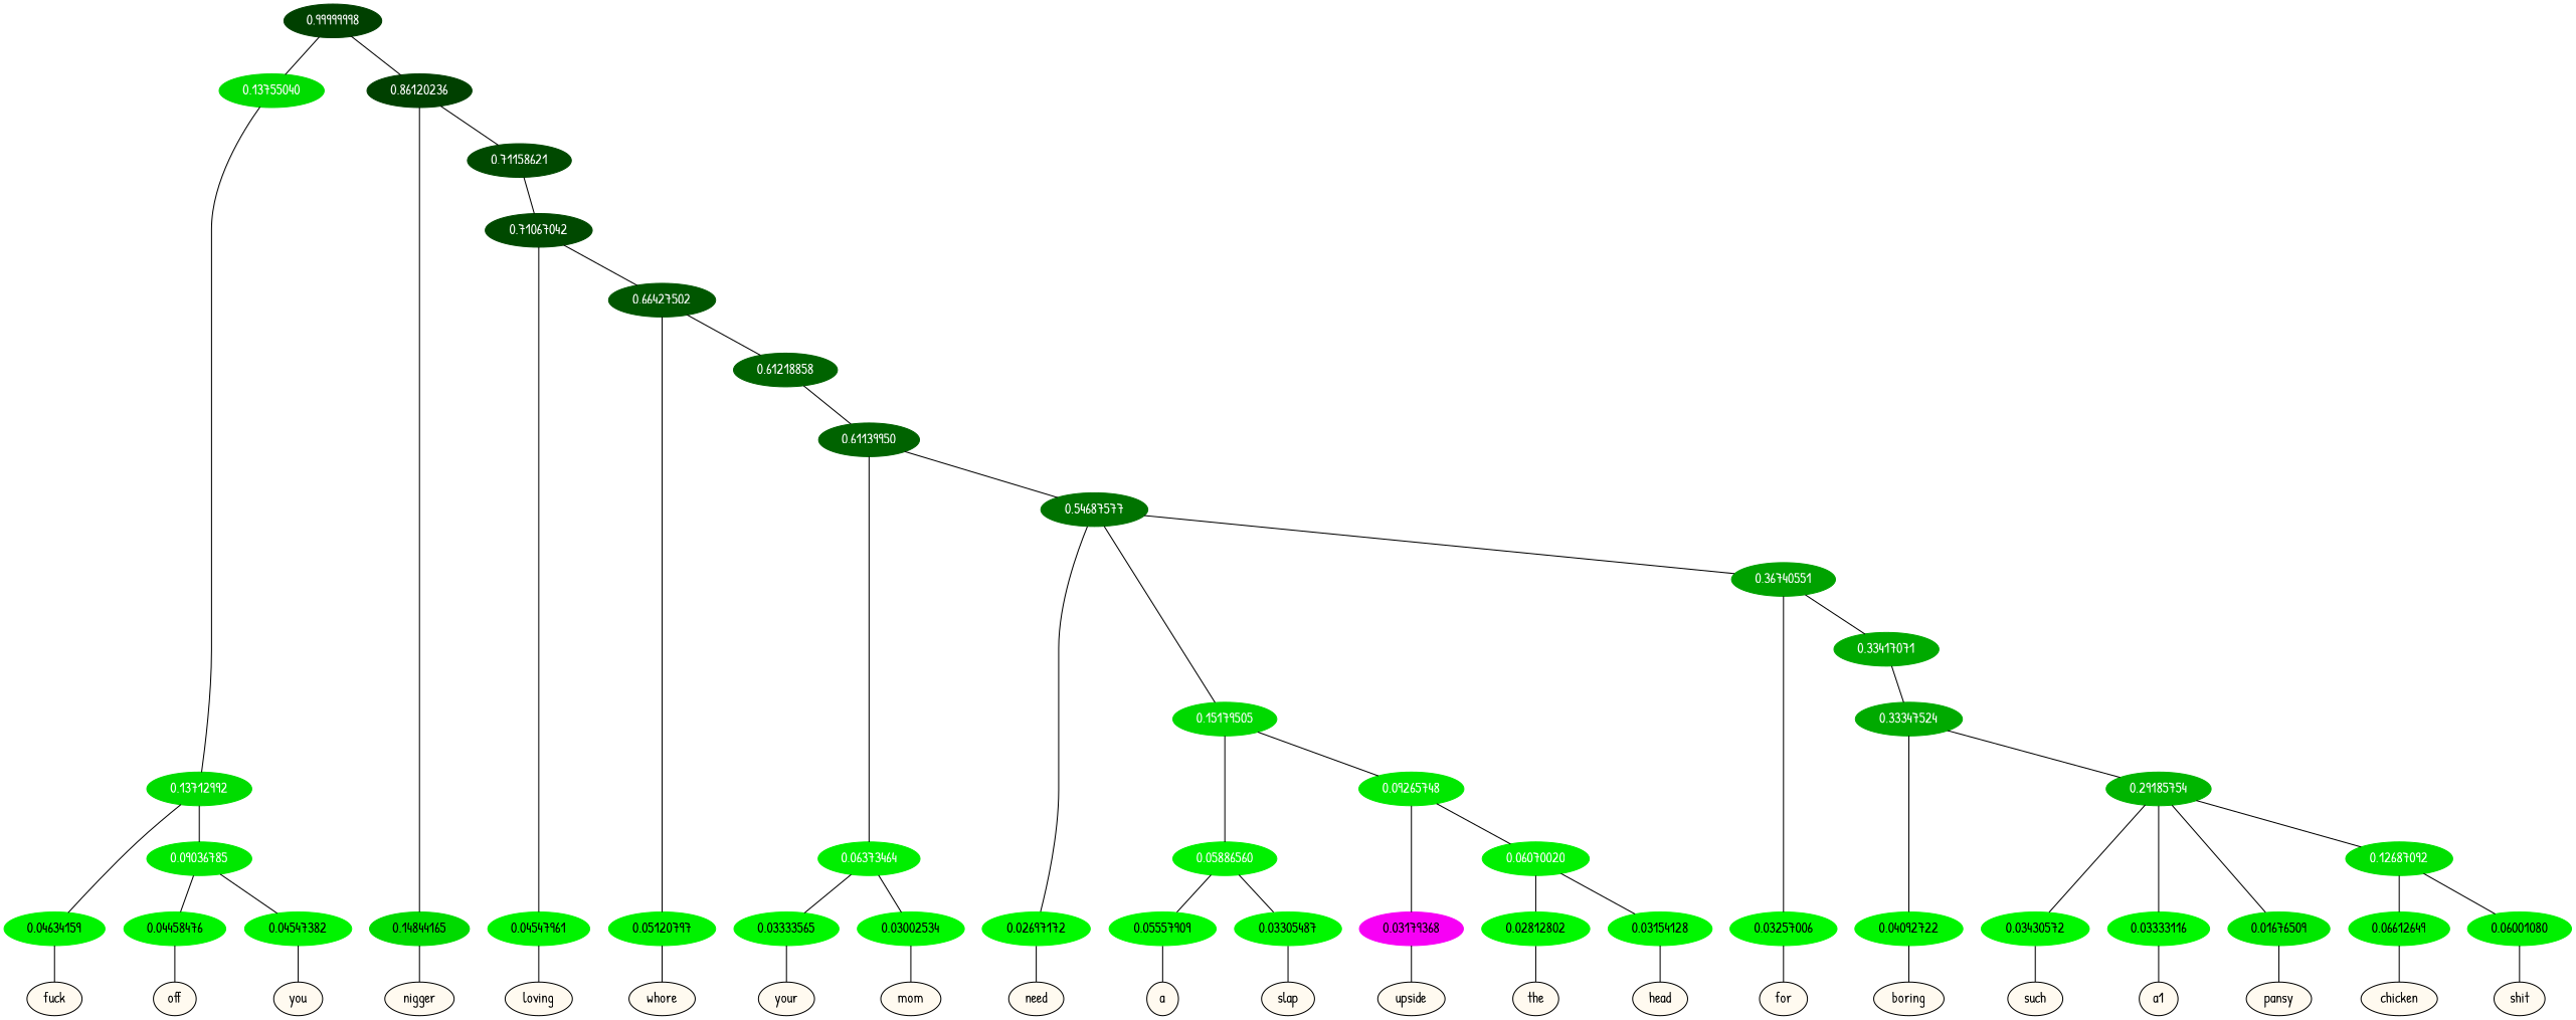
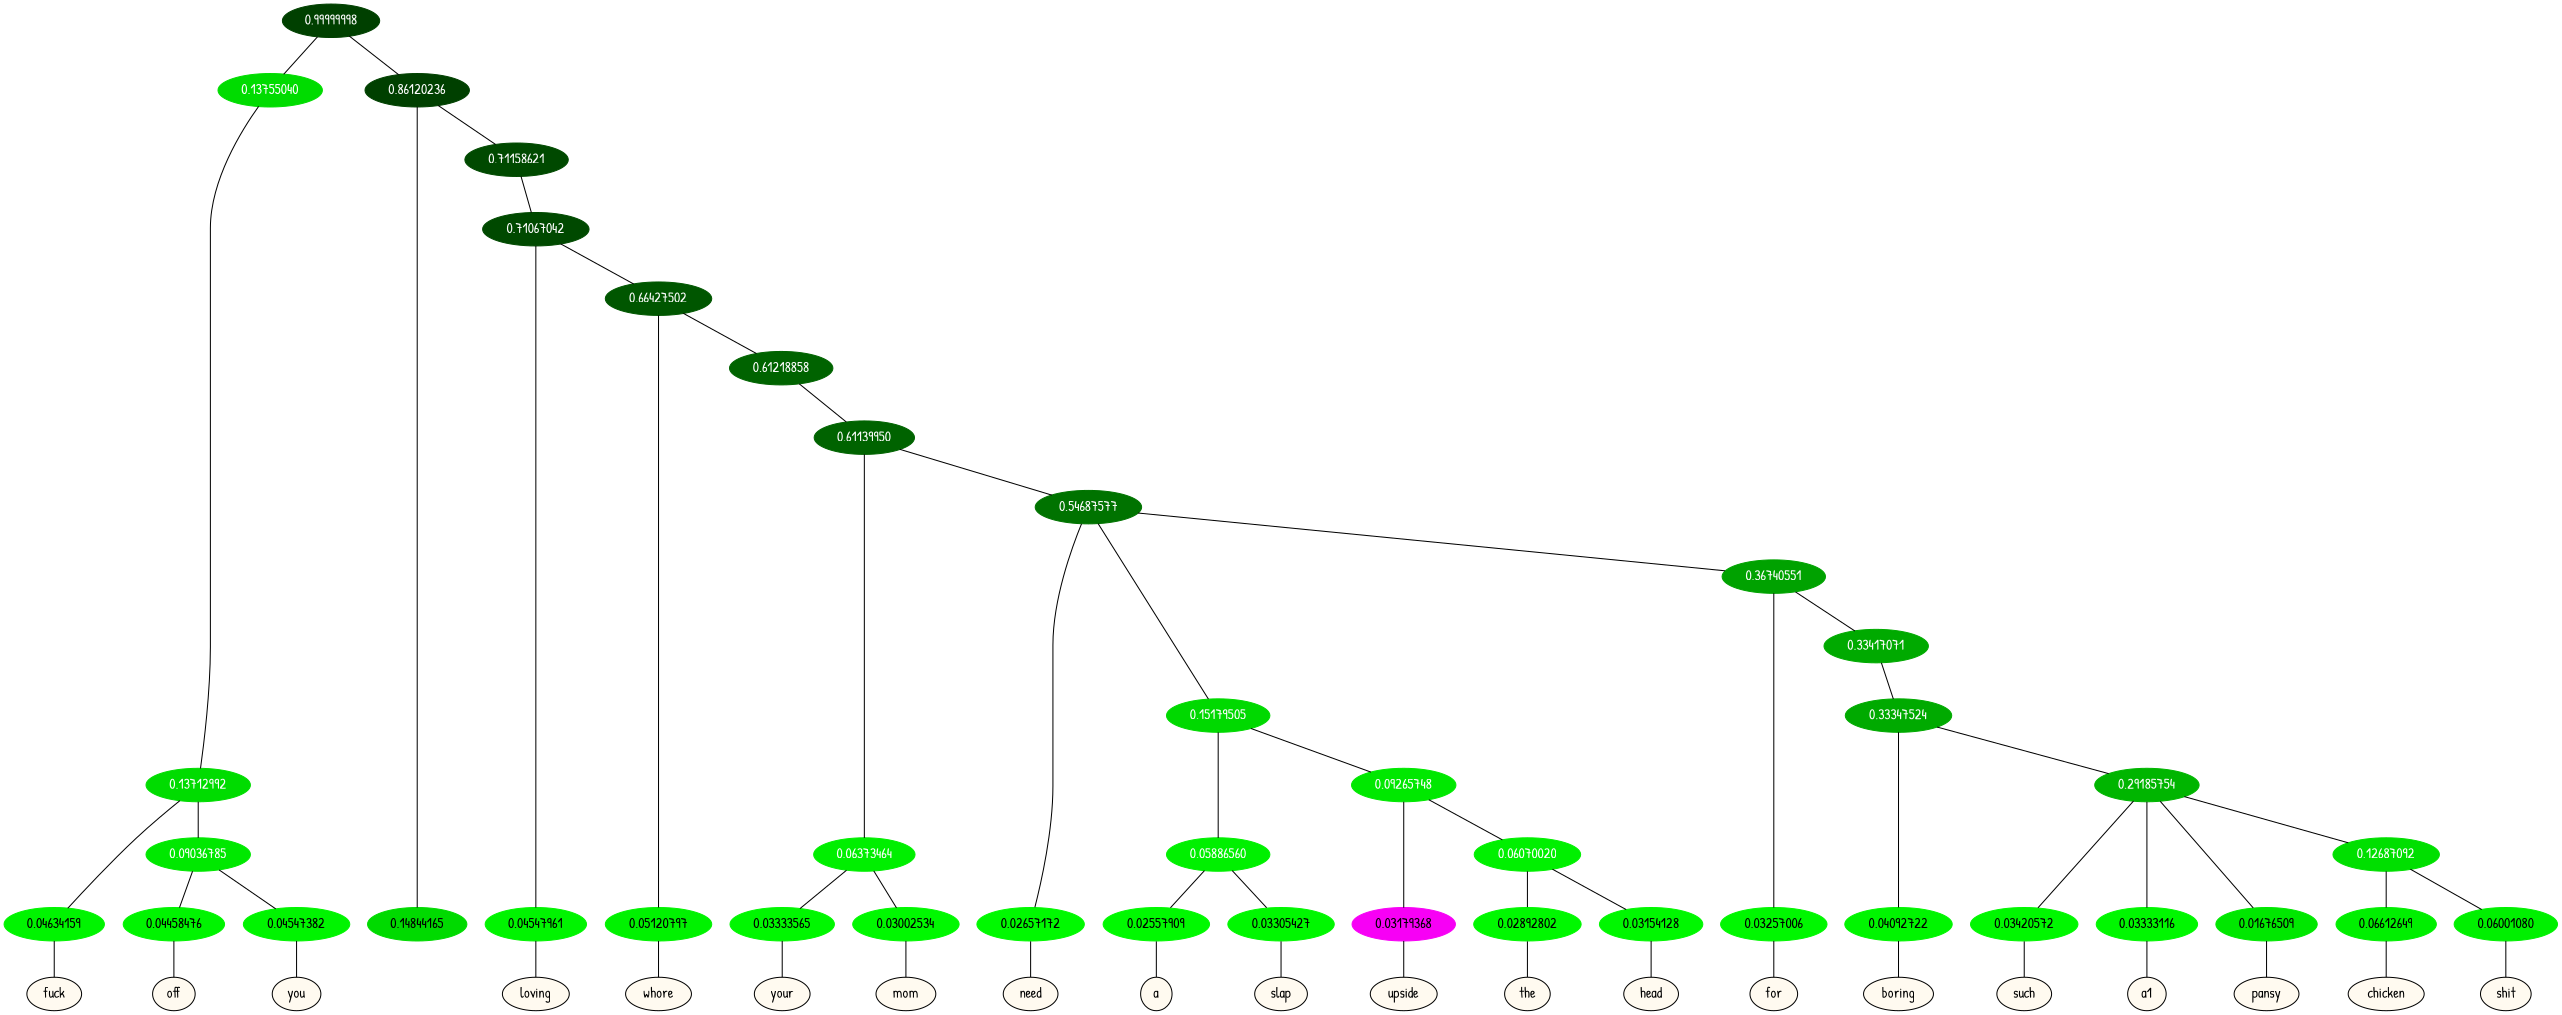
  graph {
    fontname="Patrick Hand"
    node [color=black fontname="Patrick Hand" format=png nodesep=0.001 ordering=out overlap_scaling=0.01 ranksep=0.001 style=filled]
    edge [fontname="Patrick Hand"]
    n1 [fillcolor=floralwhite height=0.15 label=fuck style="filled,solid" width=0.15]
    n2 [fillcolor=floralwhite height=0.15 label=off style="filled,solid" width=0.15]
    n3 [fillcolor=floralwhite height=0.15 label=you style="filled,solid" width=0.15]
-   n4 [fillcolor=floralwhite height=0.15 label=nigger style="filled,solid" width=0.15]
    n5 [fillcolor=floralwhite height=0.15 label=loving style="filled,solid" width=0.15]
    n6 [fillcolor=floralwhite height=0.15 label=whore style="filled,solid" width=0.15]
    n7 [fillcolor=floralwhite height=0.15 label=your style="filled,solid" width=0.15]
    n8 [fillcolor=floralwhite height=0.15 label=mom style="filled,solid" width=0.15]
    n9 [fillcolor=floralwhite height=0.15 label=need style="filled,solid" width=0.15]
    n10 [fillcolor=floralwhite height=0.15 label=a style="filled,solid" width=0.15]
    n11 [fillcolor=floralwhite height=0.15 label=slap style="filled,solid" width=0.15]
    n12 [fillcolor=floralwhite height=0.15 label=upside style="filled,solid" width=0.15]
    n13 [fillcolor=floralwhite height=0.15 label=the style="filled,solid" width=0.15]
    n14 [fillcolor=floralwhite height=0.15 label=head style="filled,solid" width=0.15]
    n15 [fillcolor=floralwhite height=0.15 label=for style="filled,solid" width=0.15]
    n16 [fillcolor=floralwhite height=0.15 label=boring style="filled,solid" width=0.15]
    n17 [fillcolor=floralwhite height=0.15 label=such style="filled,solid" width=0.15]
    n18 [fillcolor=floralwhite height=0.15 label=a1 style="filled,solid" width=0.15]
    n19 [fillcolor=floralwhite height=0.15 label=chicken style="filled,solid" width=0.15]
    n20 [fillcolor=floralwhite height=0.15 label=shit style="filled,solid" width=0.15]
    n21 [fillcolor=floralwhite height=0.15 label=pansy style="filled,solid" width=0.15]
    n22 [color="0.334 1.000 0.954" fontcolor=black height=0.15 label=0.04634159 width=0.15]
    n23 [color="0.334 1.000 0.955" fontcolor=black height=0.15 label=0.04458476 width=0.15]
    n24 [color="0.334 1.000 0.955" fontcolor=black height=0.15 label=0.04547382 width=0.15]
    n25 [color="0.334 1.000 0.852" fontcolor=black height=0.15 label=0.14844165 width=0.15]
    n26 [color="0.334 1.000 0.955" fontcolor=black height=0.15 label=0.04547961 width=0.15]
    n27 [color="0.334 1.000 0.949" fontcolor=black height=0.15 label=0.05120797 width=0.15]
    n28 [color="0.334 1.000 0.967" fontcolor=black height=0.15 label=0.03333565 width=0.15]
    n29 [color="0.334 1.000 0.970" fontcolor=black height=0.15 label=0.03002534 width=0.15]
-   n30 [color="0.334 1.000 0.973" fontcolor=black height=0.15 label=0.02697172 width=0.15]
-   n31 [color="0.334 1.000 0.974" fontcolor=black height=0.15 label=0.05557909 width=0.15]
-   n32 [color="0.334 1.000 0.967" fontcolor=black height=0.15 label=0.03305487 width=0.15]
+   n30 [color="0.334 1.000 0.973" fontcolor=black height=0.15 label=0.02657172 width=0.15]
+   n31 [color="0.334 1.000 0.974" fontcolor=black height=0.15 label=0.02557909 width=0.15]
+   n32 [color="0.334 1.000 0.967" fontcolor=black height=0.15 label=0.03305427 width=0.15]
    n33 [color="0.835 1.000 0.968" fontcolor=black height=0.15 label=0.03179368 width=0.15]
-   n34 [color="0.334 1.000 0.971" fontcolor=black height=0.15 label=0.02812802 width=0.15]
+   n34 [color="0.334 1.000 0.971" fontcolor=black height=0.15 label=0.02892802 width=0.15]
    n35 [color="0.334 1.000 0.968" fontcolor=black height=0.15 label=0.03154128 width=0.15]
    n36 [color="0.334 1.000 0.967" fontcolor=black height=0.15 label=0.03257006 width=0.15]
    n37 [color="0.334 1.000 0.959" fontcolor=black height=0.15 label=0.04092722 width=0.15]
-   n38 [color="0.334 1.000 0.966" fontcolor=black height=0.15 label=0.03430572 width=0.15]
+   n38 [color="0.334 1.000 0.966" fontcolor=black height=0.15 label=0.03420572 width=0.15]
    n39 [color="0.334 1.000 0.967" fontcolor=black height=0.15 label=0.03333116 width=0.15]
    n40 [color="0.334 1.000 0.934" fontcolor=black height=0.15 label=0.06612649 width=0.15]
    n41 [color="0.334 1.000 0.940" fontcolor=black height=0.15 label=0.06001080 width=0.15]
    n42 [color="0.334 1.000 0.903" fontcolor=black height=0.15 label=0.01676509 width=0.15]
    n43 [color="0.334 1.000 0.250" fontcolor=grey99 height=0.15 label=0.99999998 width=0.15]
    n44 [color="0.334 1.000 0.862" fontcolor=grey99 height=0.15 label=0.13755040 width=0.15]
    n45 [color="0.334 1.000 0.250" fontcolor=grey99 height=0.15 label=0.86120236 width=0.15]
    n46 [color="0.334 1.000 0.863" fontcolor=grey99 height=0.15 label=0.13712992 width=0.15]
    n47 [color="0.334 1.000 0.288" fontcolor=grey99 height=0.15 label=0.71158621 width=0.15]
    n48 [color="0.334 1.000 0.910" fontcolor=grey99 height=0.15 label=0.09036785 width=0.15]
    n49 [color="0.334 1.000 0.289" fontcolor=grey99 height=0.15 label=0.71067042 width=0.15]
    n50 [color="0.334 1.000 0.336" fontcolor=grey99 height=0.15 label=0.66427502 width=0.15]
    n51 [color="0.334 1.000 0.388" fontcolor=grey99 height=0.15 label=0.61218858 width=0.15]
    n52 [color="0.334 1.000 0.389" fontcolor=grey99 height=0.15 label=0.61139950 width=0.15]
    n53 [color="0.334 1.000 0.936" fontcolor=grey99 height=0.15 label=0.06373464 width=0.15]
    n54 [color="0.334 1.000 0.453" fontcolor=grey99 height=0.15 label=0.54687577 width=0.15]
    n55 [color="0.334 1.000 0.848" fontcolor=grey99 height=0.15 label=0.15179505 width=0.15]
    n56 [color="0.334 1.000 0.633" fontcolor=grey99 height=0.15 label=0.36740551 width=0.15]
    n57 [color="0.334 1.000 0.941" fontcolor=grey99 height=0.15 label=0.05886560 width=0.15]
    n58 [color="0.334 1.000 0.907" fontcolor=grey99 height=0.15 label=0.09265748 width=0.15]
    n59 [color="0.334 1.000 0.666" fontcolor=grey99 height=0.15 label=0.33417071 width=0.15]
    n60 [color="0.334 1.000 0.939" fontcolor=grey99 height=0.15 label=0.06070020 width=0.15]
    n61 [color="0.334 1.000 0.667" fontcolor=grey99 height=0.15 label=0.33347524 width=0.15]
    n62 [color="0.334 1.000 0.708" fontcolor=grey99 height=0.15 label=0.29185754 width=0.15]
    n63 [color="0.334 1.000 0.873" fontcolor=grey99 height=0.15 label=0.12687092 width=0.15]
    subgraph sub_1 {
      rank=same
      n1
      n2
      n3
-     n4
      n5
      n6
      n7
      n8
      n9
      n10
      n11
      n12
      n13
      n14
      n15
      n16
      n17
      n18
      n19
      n20
      n21
    }
    subgraph sub_2 {
      rank=same
      n22
      n23
      n24
      n25
      n26
      n27
      n28
      n29
      n30
      n31
      n32
      n33
      n34
      n35
      n36
      n37
      n38
      n39
      n40
      n41
      n42
    }
    n22 -- n1
    n23 -- n2
    n24 -- n3
-   n25 -- n4
    n26 -- n5
    n27 -- n6
    n28 -- n7
    n29 -- n8
    n30 -- n9
    n31 -- n10
    n32 -- n11
    n33 -- n12
    n34 -- n13
    n35 -- n14
    n36 -- n15
    n37 -- n16
    n38 -- n17
    n39 -- n18
    n40 -- n19
    n41 -- n20
    n42 -- n21
    n43 -- n44
    n43 -- n45
    n44 -- n46
    n45 -- n25
    n45 -- n47
    n46 -- n22
    n46 -- n48
    n47 -- n49
    n48 -- n23
    n48 -- n24
    n49 -- n26
    n49 -- n50
    n50 -- n27
    n50 -- n51
    n51 -- n52
    n52 -- n53
    n52 -- n54
    n53 -- n28
    n53 -- n29
    n54 -- n30
    n54 -- n55
    n54 -- n56
    n55 -- n57
    n55 -- n58
    n56 -- n36
    n56 -- n59
    n57 -- n31
    n57 -- n32
    n58 -- n33
    n58 -- n60
    n59 -- n61
    n60 -- n34
    n60 -- n35
    n61 -- n37
    n61 -- n62
    n62 -- n38
    n62 -- n39
    n62 -- n42
    n62 -- n63
    n63 -- n40
    n63 -- n41
  }
